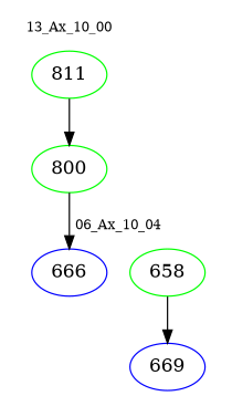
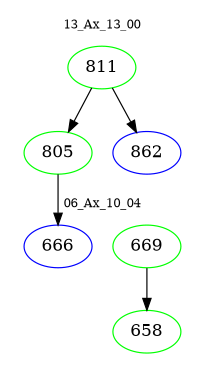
  digraph {
    node [color=green]
    edge [color=black]
-   n1 [color=blue label=669]
+   n1 [label=669]
    n2 [label=658]
    n3 [color=blue label=666]
    n4 [label=811]
-   n5 [label=800]
+   n5 [label=805]
+   n6 [color=blue label=862]
    subgraph cluster_1 {
      color=white
      fontsize=10
      label="06_Ax_10_04"
      n1
      n2
      n3
    }
    subgraph cluster_2 {
      color=white
      fontsize=10
-     label="13_Ax_10_00"
+     label="13_Ax_13_00"
      n4
      n5
+     n6
    }
-   n2 -> n1
+   n1 -> n2
    n4 -> n5
+   n4 -> n6
    n5 -> n3
  }
